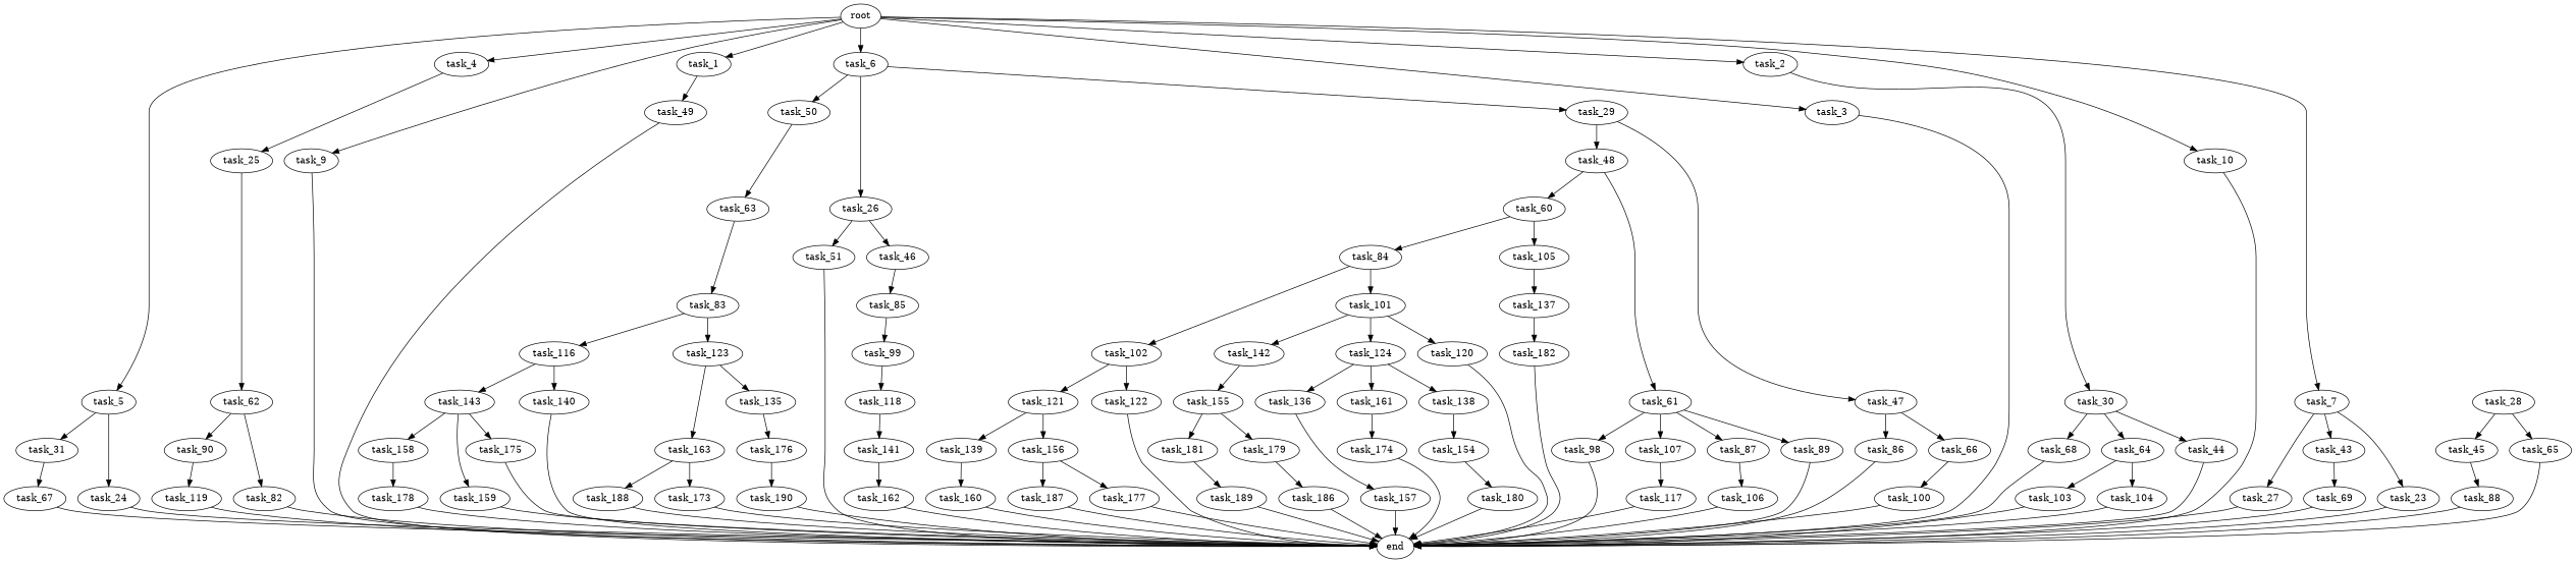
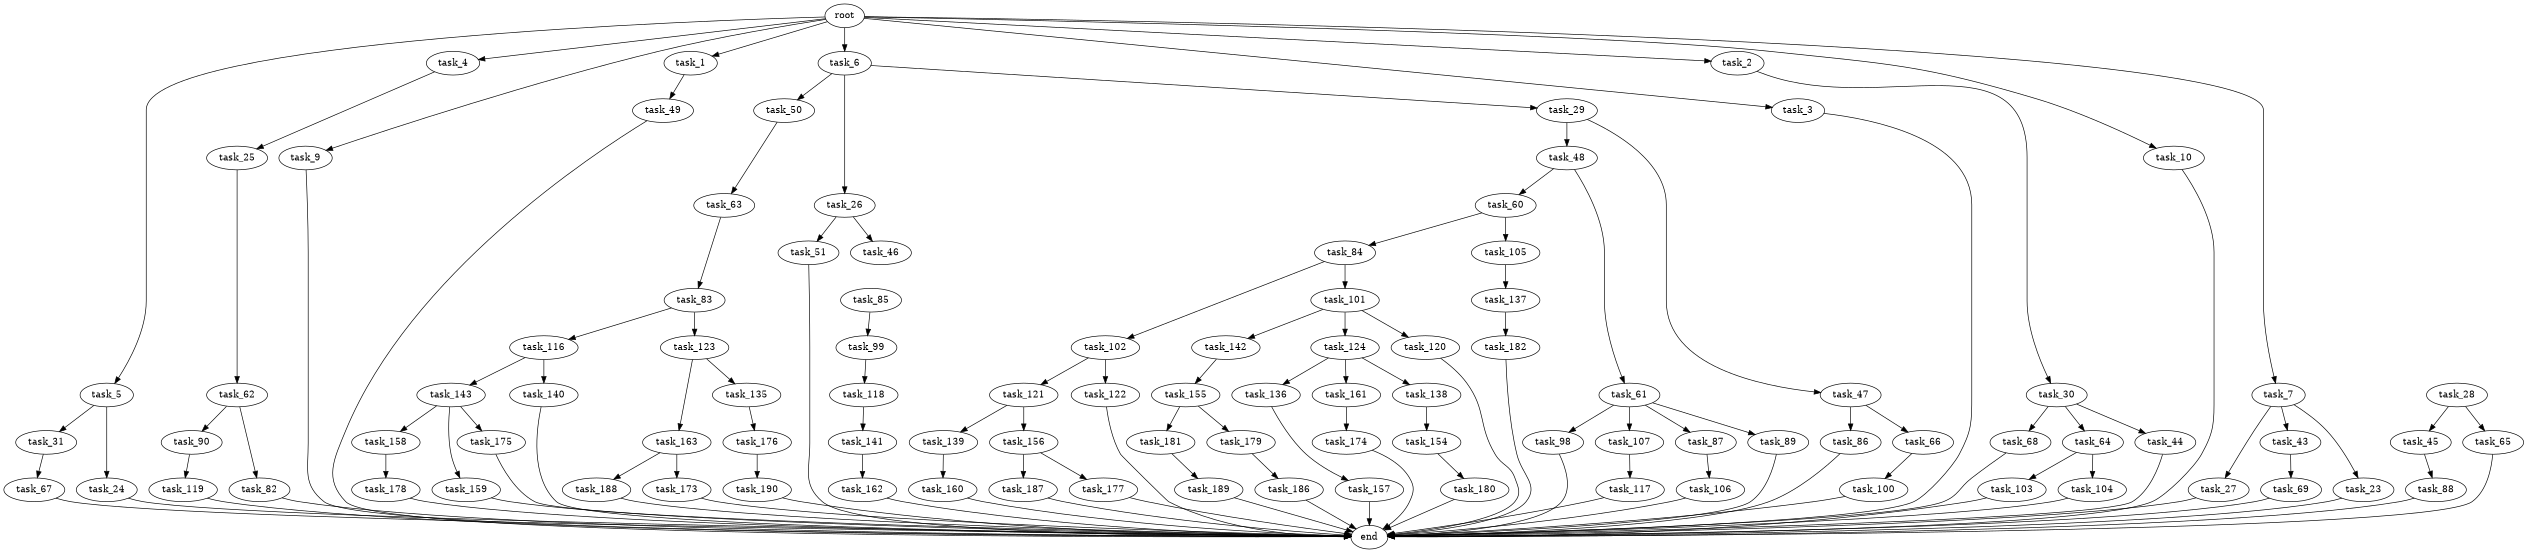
  digraph {
    task_136
    task_157
    end
    task_27
    task_68
    task_50
    task_63
    task_83
    task_119
    task_181
    task_189
    task_182
    task_116
    task_143
    task_140
    task_158
    task_159
    task_175
    task_187
    task_5
    task_31
    task_24
    task_67
    task_4
    task_25
    task_62
    task_121
    task_139
    task_156
    task_160
    task_177
    task_84
    task_102
    task_101
    task_122
    task_142
    task_124
    task_120
    task_90
    task_178
    task_26
    task_51
    task_46
    task_85
    task_64
    task_103
    task_104
    task_118
    task_141
    task_162
    task_190
    task_28
    task_45
    task_65
    task_88
    task_82
    task_9
    task_44
    task_105
    task_137
    task_98
    task_186
    root
    task_1
    task_6
    task_3
    task_2
    task_10
    task_7
    task_49
    task_29
    task_30
    task_43
    task_23
    task_117
    task_86
    task_179
    task_123
    task_163
    task_135
    task_174
    task_60
    task_188
    task_180
    task_106
    task_69
    task_48
    task_47
    task_173
    task_155
    task_99
    task_154
    task_176
    task_161
    task_107
    task_61
    task_87
    task_89
    task_138
    task_66
    task_100
    task_136 -> task_157
    task_157 -> end
    task_27 -> end
    task_68 -> end
    task_50 -> task_63
    task_63 -> task_83
    task_83 -> task_116
    task_83 -> task_123
    task_119 -> end
    task_181 -> task_189
    task_189 -> end
    task_182 -> end
    task_116 -> task_143
    task_116 -> task_140
    task_143 -> task_158
    task_143 -> task_159
    task_143 -> task_175
    task_140 -> end
    task_158 -> task_178
    task_159 -> end
    task_175 -> end
    task_187 -> end
    task_5 -> task_31
    task_5 -> task_24
    task_31 -> task_67
    task_24 -> end
    task_67 -> end
    task_4 -> task_25
    task_25 -> task_62
    task_62 -> task_90
    task_62 -> task_82
    task_121 -> task_139
    task_121 -> task_156
    task_139 -> task_160
    task_156 -> task_187
    task_156 -> task_177
    task_160 -> end
    task_177 -> end
    task_84 -> task_102
    task_84 -> task_101
    task_102 -> task_121
    task_102 -> task_122
    task_101 -> task_142
    task_101 -> task_124
    task_101 -> task_120
    task_122 -> end
    task_142 -> task_155
    task_124 -> task_136
    task_124 -> task_161
    task_124 -> task_138
    task_120 -> end
    task_90 -> task_119
    task_178 -> end
    task_26 -> task_51
    task_26 -> task_46
    task_51 -> end
-   task_46 -> task_85
    task_85 -> task_99
    task_64 -> task_103
    task_64 -> task_104
    task_103 -> end
    task_104 -> end
    task_118 -> task_141
    task_141 -> task_162
    task_162 -> end
    task_190 -> end
    task_28 -> task_45
    task_28 -> task_65
    task_45 -> task_88
    task_65 -> end
    task_88 -> end
    task_82 -> end
    task_9 -> end
    task_44 -> end
    task_105 -> task_137
    task_137 -> task_182
    task_98 -> end
    task_186 -> end
    root -> task_5
    root -> task_4
    root -> task_9
    root -> task_1
    root -> task_6
    root -> task_3
    root -> task_2
    root -> task_10
    root -> task_7
    task_1 -> task_49
    task_6 -> task_50
    task_6 -> task_26
    task_6 -> task_29
    task_3 -> end
    task_2 -> task_30
    task_10 -> end
    task_7 -> task_27
    task_7 -> task_43
    task_7 -> task_23
    task_49 -> end
    task_29 -> task_48
    task_29 -> task_47
    task_30 -> task_68
    task_30 -> task_64
    task_30 -> task_44
    task_43 -> task_69
    task_23 -> end
    task_117 -> end
    task_86 -> end
    task_179 -> task_186
    task_123 -> task_163
    task_123 -> task_135
    task_163 -> task_188
    task_163 -> task_173
    task_135 -> task_176
    task_174 -> end
    task_60 -> task_84
    task_60 -> task_105
    task_188 -> end
    task_180 -> end
    task_106 -> end
    task_69 -> end
    task_48 -> task_60
    task_48 -> task_61
    task_47 -> task_86
    task_47 -> task_66
    task_173 -> end
    task_155 -> task_181
    task_155 -> task_179
    task_99 -> task_118
    task_154 -> task_180
    task_176 -> task_190
    task_161 -> task_174
    task_107 -> task_117
    task_61 -> task_98
    task_61 -> task_107
    task_61 -> task_87
    task_61 -> task_89
    task_87 -> task_106
    task_89 -> end
    task_138 -> task_154
    task_66 -> task_100
    task_100 -> end
  }
